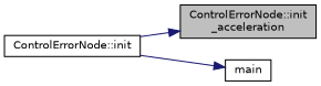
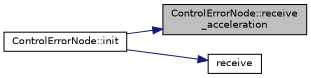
  digraph {
    rankdir=RL
    node [color=black fillcolor=white fontname=Helvetica fontsize=10 shape=record style=filled]
    edge [color=midnightblue dir=back fontname=Helvetica fontsize=10 labelfontname=Helvetica labelfontsize=10 style=solid]
-   n1 [fillcolor=grey75 fontcolor=black height=0.2 label="ControlErrorNode::init\l_acceleration" width=0.4]
+   n1 [fillcolor=grey75 fontcolor=black height=0.2 label="ControlErrorNode::receive\l_acceleration" width=0.4]
    n2 [height=0.2 label="ControlErrorNode::init" width=0.4]
-   n3 [height=0.2 label=main width=0.4]
+   n3 [height=0.2 label=receive width=0.4]
    n1 -> n2
    n3 -> n2
  }
